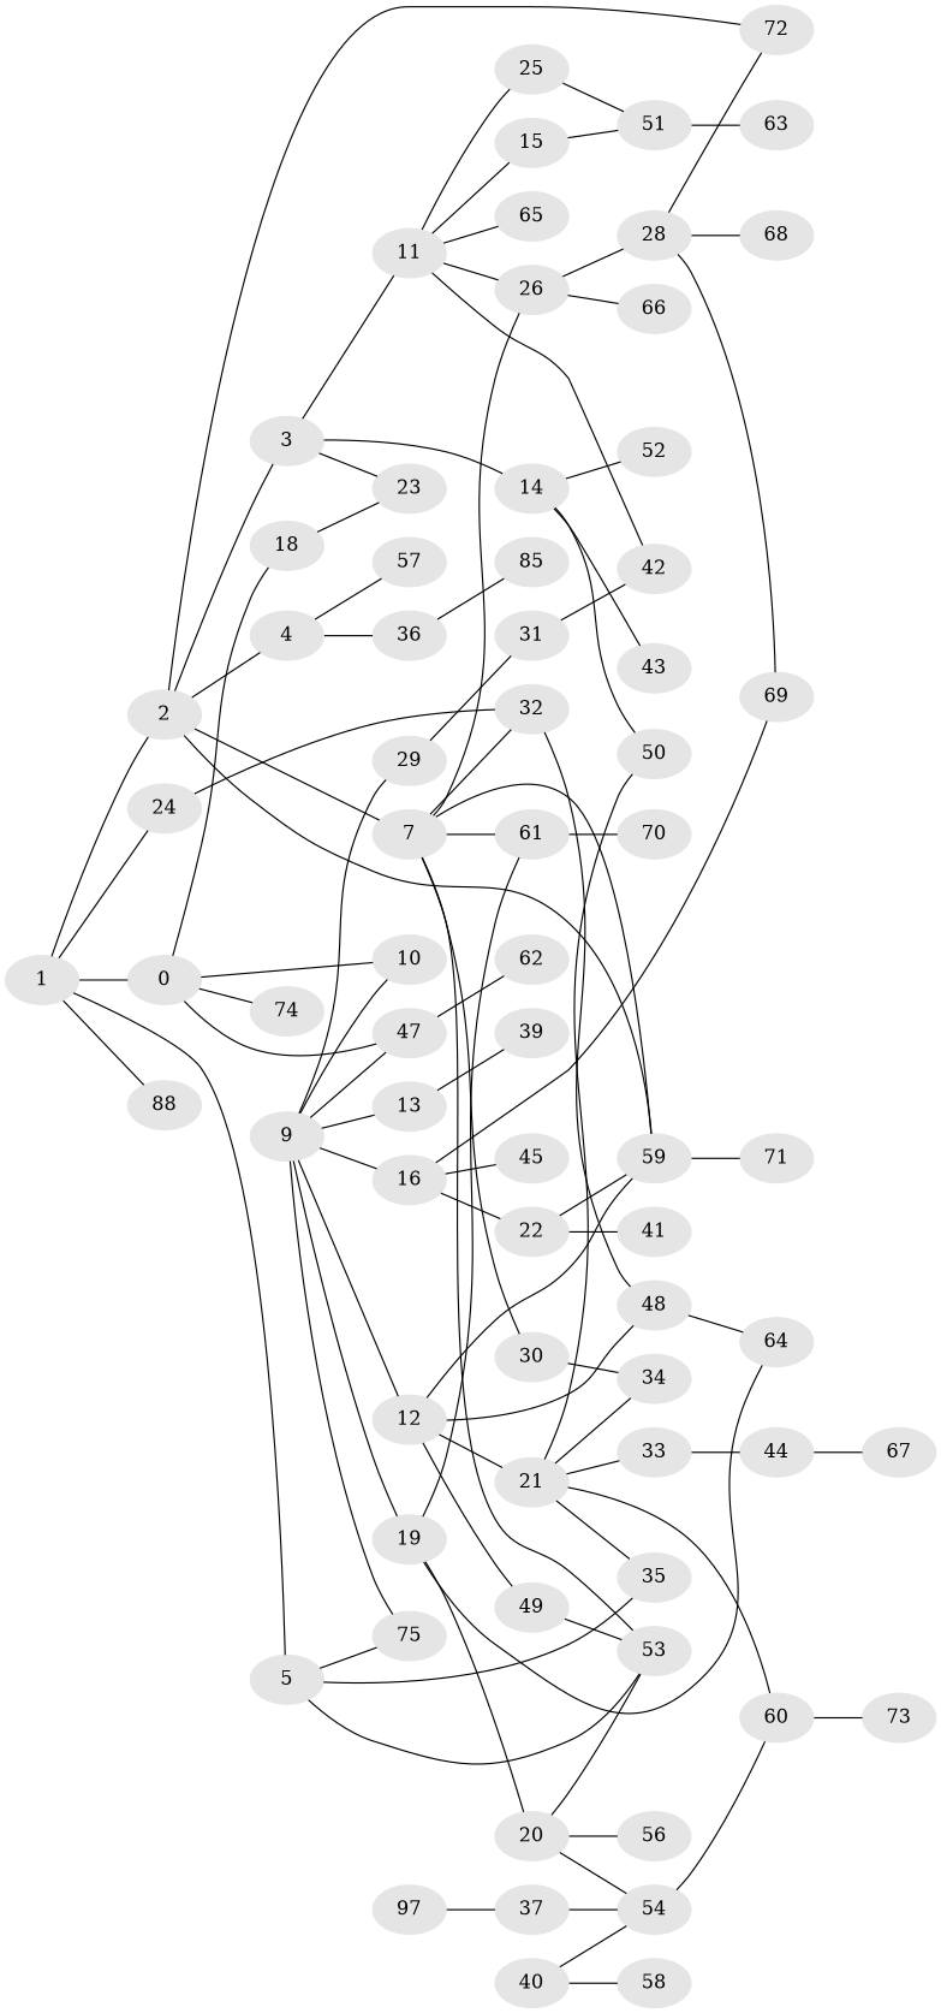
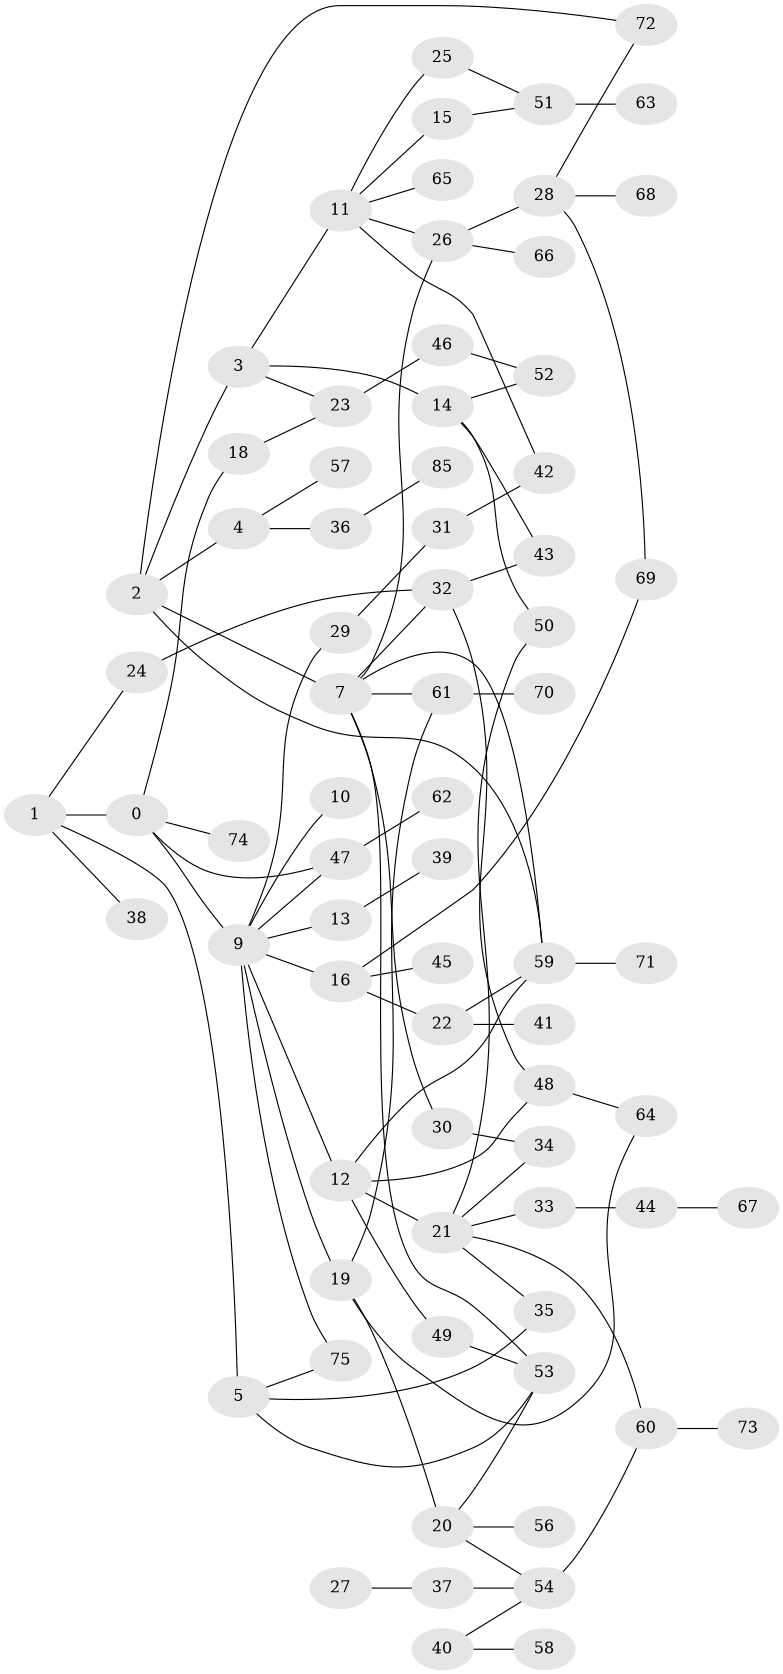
  graph {
    rankdir=LR
    node [color=gray90 style=filled]
    1
    2
    5
    n4 [label=0]
    24
-   38 [label=88]
+   38
    3
    4
    7
    59
    72
    35
    53
    75
    9
    18
    47
    74
    32
    11
    14
    23
    36
    57
    26
    30
    61
    71
    15
    25
    42
    65
    43
    50
    52
+   46
    n37 [label=85]
    10
    12
    13
    16
    19
    29
    62
    28
    66
    34
    48
    70
    40
    54
    58
    21
    49
    39
    22
    45
    69
    20
    64
    31
    51
    33
    60
    63
    41
-   27 [label=97]
+   27
    37
    56
    44
    73
    68
    67
-   1 -- 2
    1 -- 5
    1 -- n4
    1 -- 24
    1 -- 38
    2 -- 3
    2 -- 4
    2 -- 7
    2 -- 59
    2 -- 72
    5 -- 35
    5 -- 53
    5 -- 75
-   n4 -- 10
+   n4 -- 9
    n4 -- 18
    n4 -- 47
    n4 -- 74
    24 -- 32
    3 -- 11
    3 -- 14
    3 -- 23
    4 -- 36
    4 -- 57
    7 -- 59
    7 -- 53
    7 -- 32
    7 -- 26
    7 -- 30
    7 -- 61
    59 -- 71
    9 -- 75
    9 -- 47
    9 -- 10
    9 -- 12
    9 -- 13
    9 -- 16
    9 -- 19
    9 -- 29
    18 -- 23
    47 -- 62
+   32 -- 43
    32 -- 48
    11 -- 26
    11 -- 15
    11 -- 25
    11 -- 42
    11 -- 65
    14 -- 43
    14 -- 50
    14 -- 52
+   23 -- 46
    36 -- n37
    26 -- 28
    26 -- 66
    30 -- 34
    61 -- 70
    15 -- 51
    25 -- 51
+   46 -- 52
    12 -- 59
    12 -- 48
    12 -- 21
    12 -- 49
    13 -- 39
    16 -- 22
    16 -- 45
    16 -- 69
    19 -- 61
    19 -- 20
    19 -- 64
    29 -- 31
    28 -- 72
    28 -- 69
    28 -- 68
    48 -- 64
    40 -- 54
    40 -- 58
    54 -- 60
    21 -- 35
    21 -- 50
    21 -- 34
    21 -- 33
    21 -- 60
    49 -- 53
    22 -- 59
    22 -- 41
    20 -- 53
    20 -- 54
    20 -- 56
    31 -- 42
    51 -- 63
    33 -- 44
    60 -- 73
    27 -- 37
    37 -- 54
    44 -- 67
  }
